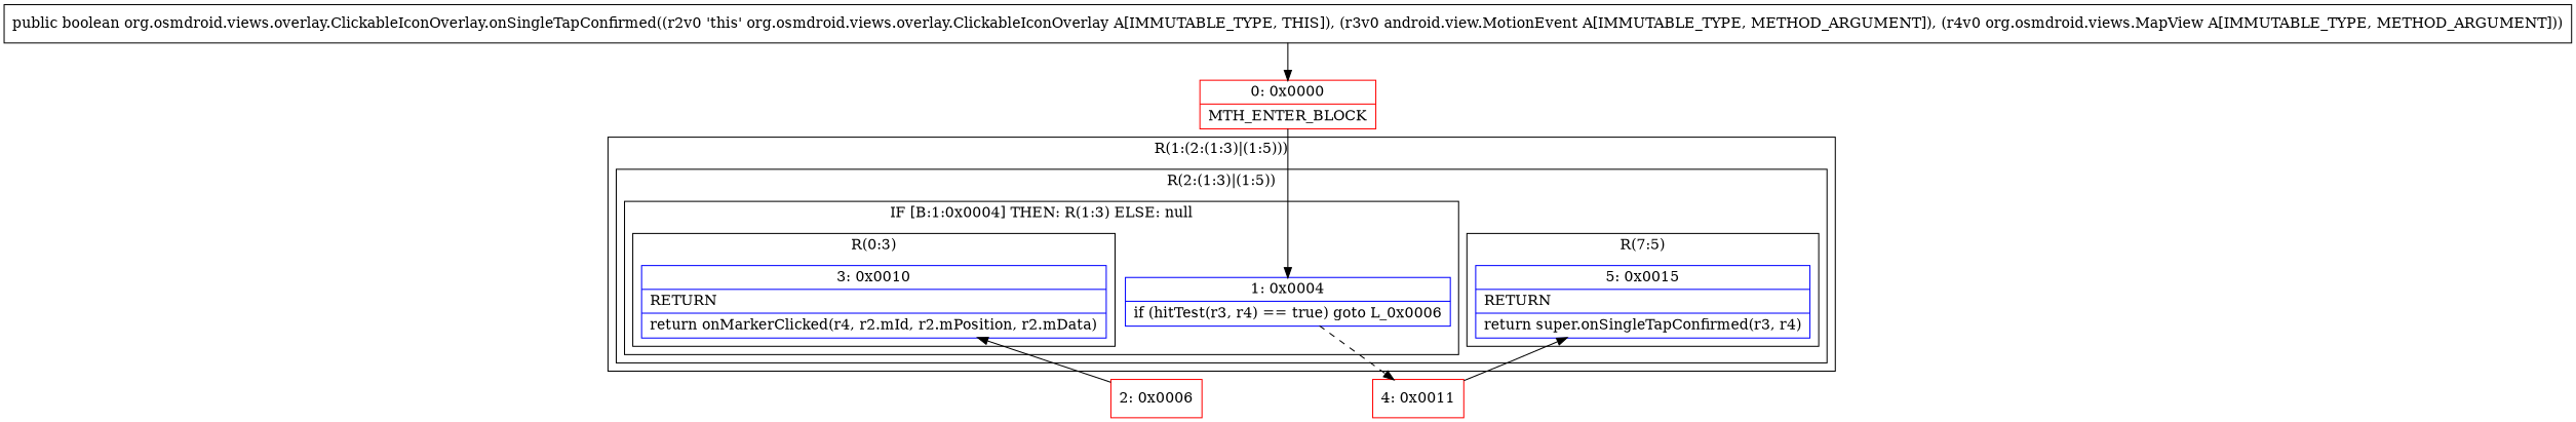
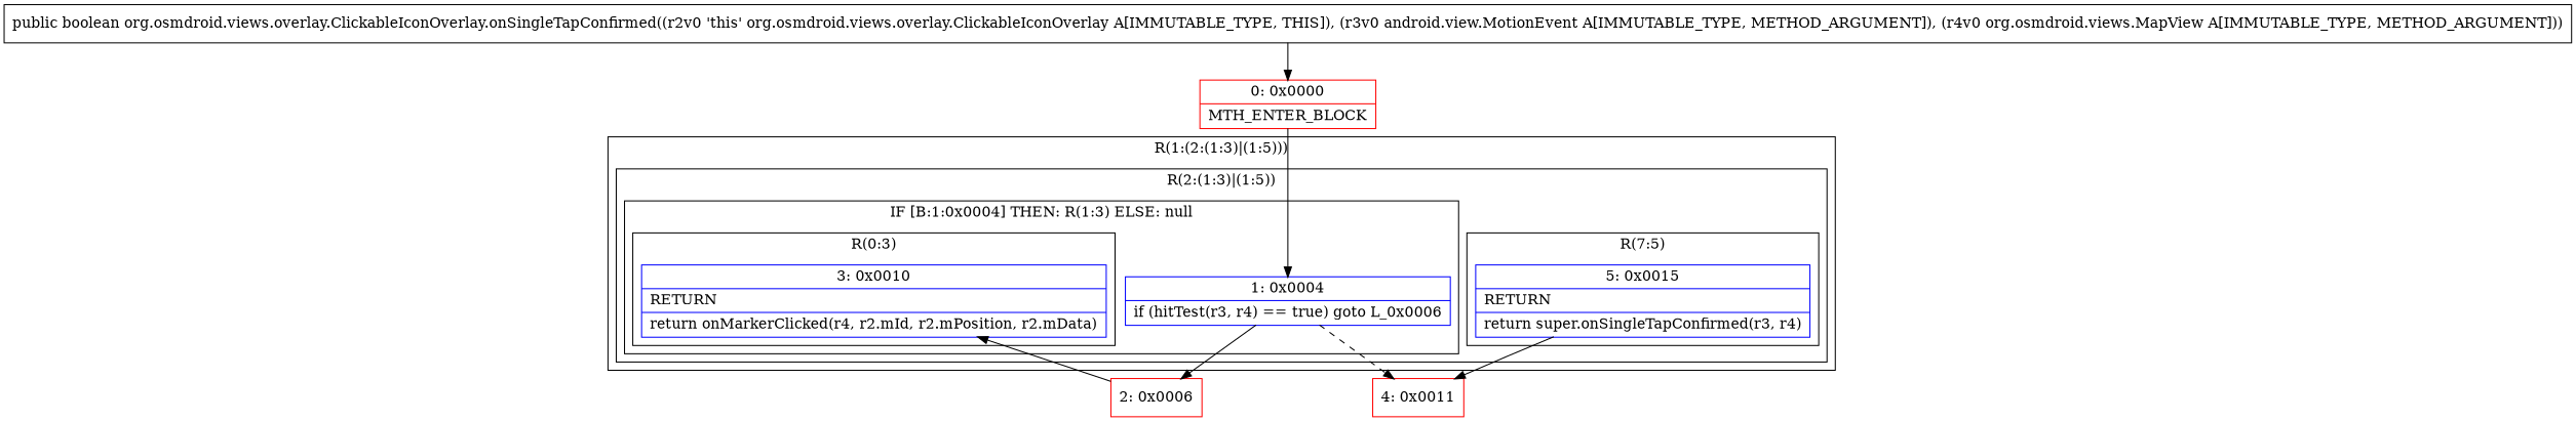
  digraph {
    node [color=blue shape=record]
    n1 [label="{3\:\ 0x0010|RETURN\l|return onMarkerClicked(r4, r2.mId, r2.mPosition, r2.mData)\l}"]
    n2 [label="{1\:\ 0x0004|if (hitTest(r3, r4) == true) goto L_0x0006\l}"]
    n3 [label="{5\:\ 0x0015|RETURN\l|return super.onSingleTapConfirmed(r3, r4)\l}"]
    n4 [color=red label="{2\:\ 0x0006}"]
    n5 [color=red label="{4\:\ 0x0011}"]
    n6 [color=red label="{0\:\ 0x0000|MTH_ENTER_BLOCK\l}"]
    n7 [label="{public boolean org.osmdroid.views.overlay.ClickableIconOverlay.onSingleTapConfirmed((r2v0 'this' org.osmdroid.views.overlay.ClickableIconOverlay A[IMMUTABLE_TYPE, THIS]), (r3v0 android.view.MotionEvent A[IMMUTABLE_TYPE, METHOD_ARGUMENT]), (r4v0 org.osmdroid.views.MapView A[IMMUTABLE_TYPE, METHOD_ARGUMENT])) }" color=""]
    subgraph cluster_1 {
      label="R(1:(2:(1:3)|(1:5)))"
      subgraph cluster_2 {
        label="R(2:(1:3)|(1:5))"
        subgraph cluster_3 {
          label="IF [B:1:0x0004] THEN: R(1:3) ELSE: null"
          n2
          subgraph cluster_4 {
            label="R(0:3)"
            n1
          }
        }
        subgraph cluster_5 {
          label="R(7:5)"
          n3
        }
      }
    }
+   n2 -> n4
    n2 -> n5 [style=dashed]
    n4 -> n1
-   n5 -> n3
+   n3 -> n5
    n6 -> n2
    n7 -> n6
  }
